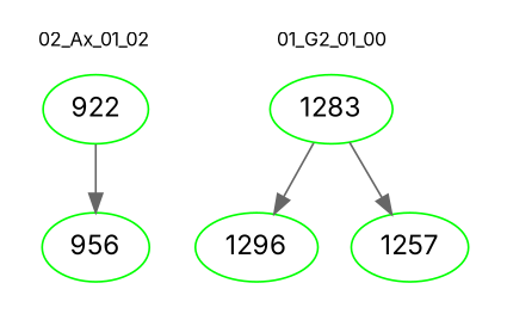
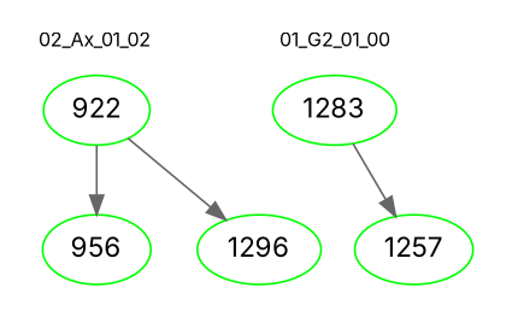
  digraph {
    fontname=Inter
    node [color=green fontname=Inter]
    edge [color=gray40 fontname=Inter]
    n1 [label=922]
    n2 [label=956]
    n3 [label=1283]
    n4 [label=1257]
    n5 [label=1296]
    subgraph cluster_1 {
      color=white
      fontsize=10
      label="02_Ax_01_02"
      n1
      n2
    }
    subgraph cluster_2 {
      color=white
      fontsize=10
      label="01_G2_01_00"
      n3
      n4
      n5
    }
    n1 -> n2
    n3 -> n4
-   n3 -> n5
+   n1 -> n5
  }
